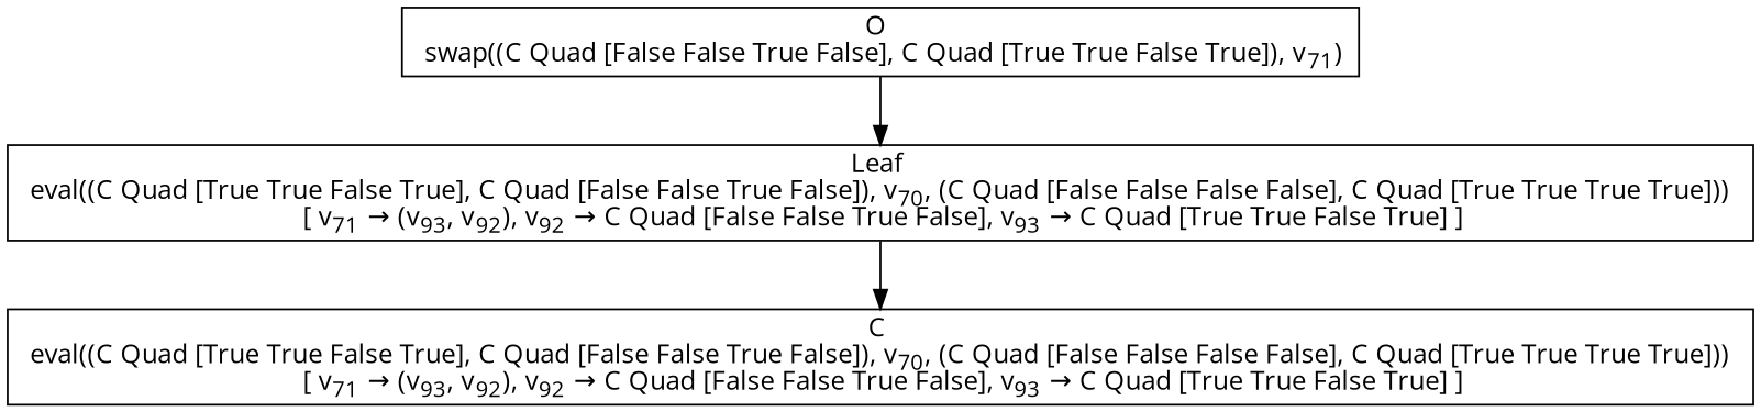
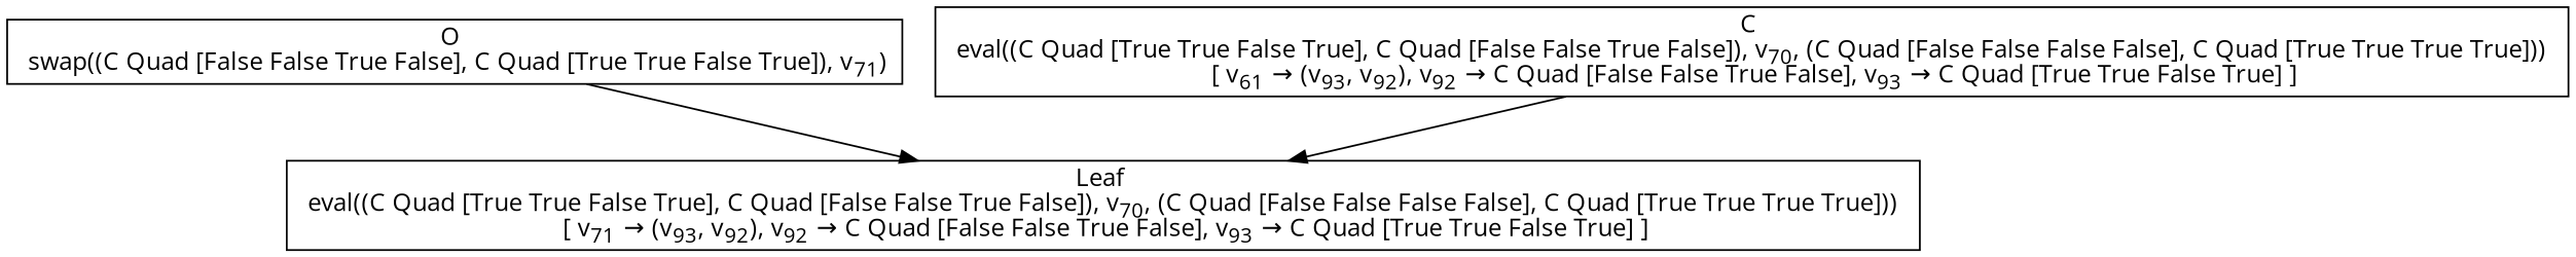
  digraph {
    fontname="Open Sans"
    rankdir=TB
    node [fillcolor=white fontname="Open Sans" shape=box style=filled]
    edge [fontname="Open Sans"]
    n1 [label=<O <BR/> swap((C Quad [False False True False], C Quad [True True False True]), v<SUB>71</SUB>)>]
    n2 [label=<Leaf <BR/> eval((C Quad [True True False True], C Quad [False False True False]), v<SUB>70</SUB>, (C Quad [False False False False], C Quad [True True True True])) <BR/>  [ v<SUB>71</SUB> &rarr; (v<SUB>93</SUB>, v<SUB>92</SUB>), v<SUB>92</SUB> &rarr; C Quad [False False True False], v<SUB>93</SUB> &rarr; C Quad [True True False True] ] >]
-   n3 [label=<C <BR/> eval((C Quad [True True False True], C Quad [False False True False]), v<SUB>70</SUB>, (C Quad [False False False False], C Quad [True True True True])) <BR/>  [ v<SUB>71</SUB> &rarr; (v<SUB>93</SUB>, v<SUB>92</SUB>), v<SUB>92</SUB> &rarr; C Quad [False False True False], v<SUB>93</SUB> &rarr; C Quad [True True False True] ] >]
+   n3 [label=<C <BR/> eval((C Quad [True True False True], C Quad [False False True False]), v<SUB>70</SUB>, (C Quad [False False False False], C Quad [True True True True])) <BR/>  [ v<SUB>61</SUB> &rarr; (v<SUB>93</SUB>, v<SUB>92</SUB>), v<SUB>92</SUB> &rarr; C Quad [False False True False], v<SUB>93</SUB> &rarr; C Quad [True True False True] ] >]
    n1 -> n2
-   n2 -> n3
+   n3 -> n2
  }
